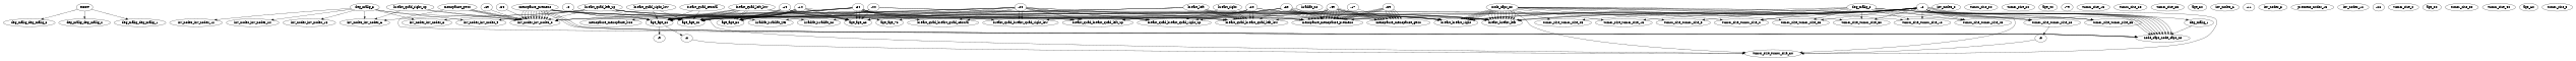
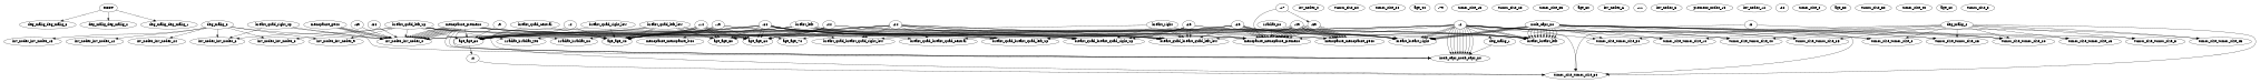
  digraph {
    ROOT
    deg_malig_deg_malig_3
    deg_malig_deg_malig_2
    deg_malig_deg_malig_1
    deg_malig_3
    inv_nodes_inv_nodes_0
    inv_nodes_inv_nodes_6
    inv_nodes_inv_nodes_9
    inv_nodes_inv_nodes_3
    inv_nodes_inv_nodes_15
    inv_nodes_inv_nodes_12
    inv_nodes_inv_nodes_24
    -2
    tumor_size_tumor_size_30
    breast_quad_breast_quad_left_low
    age_age_30
    tumor_size_tumor_size_20
    age_age_40
    menopause_menopause_premeno
    node_caps_node_caps_no
    breast_breast_left
    age_age_60
    tumor_size_tumor_size_0
    tumor_size_tumor_size_25
    breast_breast_right
    tumor_size_tumor_size_50
    tumor_size_tumor_size_10
    tumor_size_tumor_size_40
    tumor_size_tumor_size_35
    deg_malig_1
    -8
    inv_nodes_0
    -34
    breast_quad_breast_quad_right_up
    breast_quad_breast_quad_left_up
    age_age_50
    breast_quad_breast_quad_right_low
    breast_quad_breast_quad_central
    tumor_size_30
    breast_quad_left_low
    -39
    breast_quad_left_up
    irradiat_irradiat_no
    irradiat_irradiat_yes
    menopause_menopause_ge40
    -24
    age_age_70
    tumor_size_20
    -49
    age_40
    menopause_ge40
    node_caps_no
    tumor_size_tumor_size_15
    tumor_size_tumor_size_5
    tumor_size_tumor_size_45
    breast_left
    -69
    -59
    -79
    -19
    menopause_menopause_lt40
    tumor_size_15
    -4
    -29
    tumor_size_25
    -54
    -14
    -44
    tumor_size_35
    age_30
    menopause_premeno
    inv_nodes_6
    -11
    -5
    inv_nodes_3
    -17
    n77 [label=premeno_nodes_15]
    inv_nodes_12
    -26
    deg_malig_2
    breast_quad_right_up
    breast_right
    breast_quad_right_low
    breast_quad_central
    tumor_size_0
    age_50
    tumor_size_50
    tumor_size_40
    age_60
    -9
    tumor_size_5
    irradiat_no
    ROOT -> deg_malig_deg_malig_3
    ROOT -> deg_malig_deg_malig_2
    ROOT -> deg_malig_deg_malig_1
    deg_malig_3 -> inv_nodes_inv_nodes_0
    deg_malig_3 -> inv_nodes_inv_nodes_6
    deg_malig_3 -> inv_nodes_inv_nodes_9
    deg_malig_3 -> inv_nodes_inv_nodes_3
    deg_malig_3 -> inv_nodes_inv_nodes_15
    deg_malig_3 -> inv_nodes_inv_nodes_12
    deg_malig_3 -> inv_nodes_inv_nodes_24
    -2 -> tumor_size_tumor_size_30
    -2 -> breast_quad_breast_quad_left_low
    -2 -> age_age_30
    -2 -> tumor_size_tumor_size_20
    -2 -> age_age_40
    -2 -> menopause_menopause_premeno
    -2 -> node_caps_node_caps_no
    -2 -> node_caps_node_caps_no
    -2 -> node_caps_node_caps_no
    -2 -> node_caps_node_caps_no
    -2 -> node_caps_node_caps_no
    -2 -> node_caps_node_caps_no
    -2 -> node_caps_node_caps_no
    -2 -> node_caps_node_caps_no
    -2 -> node_caps_node_caps_no
    -2 -> breast_breast_left
    -2 -> breast_breast_left
    -2 -> breast_breast_left
    -2 -> age_age_60
    -2 -> tumor_size_tumor_size_0
    -2 -> tumor_size_tumor_size_25
    -2 -> breast_breast_right
    -2 -> breast_breast_right
    -2 -> breast_breast_right
    -2 -> tumor_size_tumor_size_50
    -2 -> tumor_size_tumor_size_10
    -2 -> tumor_size_tumor_size_40
    -2 -> tumor_size_tumor_size_35
    -2 -> deg_malig_1
    age_age_30 -> -8
    deg_malig_1 -> node_caps_node_caps_no
    -8 -> tumor_size_tumor_size_30
    -34 -> breast_quad_breast_quad_left_low
    -34 -> breast_quad_breast_quad_left_low
    -34 -> age_age_30
    -34 -> age_age_30
    -34 -> age_age_40
    -34 -> age_age_40
    -34 -> age_age_60
    -34 -> age_age_60
    -34 -> breast_quad_breast_quad_right_up
    -34 -> breast_quad_breast_quad_right_up
    -34 -> breast_quad_breast_quad_left_up
    -34 -> breast_quad_breast_quad_left_up
    -34 -> age_age_50
    -34 -> age_age_50
    -34 -> breast_quad_breast_quad_right_low
    -34 -> breast_quad_breast_quad_central
    breast_quad_left_low -> age_age_30
    breast_quad_left_low -> age_age_30
    breast_quad_left_low -> age_age_30
    breast_quad_left_low -> age_age_40
    breast_quad_left_low -> age_age_40
    breast_quad_left_low -> age_age_60
    breast_quad_left_low -> age_age_60
    breast_quad_left_low -> age_age_50
    breast_quad_left_low -> age_age_50
    -39 -> breast_quad_breast_quad_left_low
    -39 -> age_age_30
    -39 -> age_age_40
    -39 -> menopause_menopause_premeno
    -39 -> menopause_menopause_premeno
    -39 -> menopause_menopause_premeno
    -39 -> menopause_menopause_premeno
    -39 -> menopause_menopause_premeno
    -39 -> breast_breast_left
    -39 -> breast_breast_left
    -39 -> breast_breast_right
    -39 -> breast_breast_right
    -39 -> breast_quad_breast_quad_right_up
    -39 -> breast_quad_breast_quad_left_up
    breast_quad_left_up -> inv_nodes_inv_nodes_0
    breast_quad_left_up -> inv_nodes_inv_nodes_6
    breast_quad_left_up -> inv_nodes_inv_nodes_9
    breast_quad_left_up -> inv_nodes_inv_nodes_3
    breast_quad_left_up -> age_age_30
    breast_quad_left_up -> age_age_40
    breast_quad_left_up -> menopause_menopause_premeno
    breast_quad_left_up -> irradiat_irradiat_no
    breast_quad_left_up -> irradiat_irradiat_yes
    breast_quad_left_up -> menopause_menopause_ge40
    -24 -> breast_quad_breast_quad_left_low
    -24 -> breast_quad_breast_quad_left_low
    -24 -> age_age_30
    -24 -> age_age_40
    -24 -> age_age_60
    -24 -> breast_quad_breast_quad_right_up
    -24 -> breast_quad_breast_quad_right_up
    -24 -> breast_quad_breast_quad_left_up
    -24 -> breast_quad_breast_quad_left_up
    -24 -> age_age_50
    -24 -> breast_quad_breast_quad_right_low
    -24 -> breast_quad_breast_quad_right_low
    -24 -> breast_quad_breast_quad_central
    -24 -> age_age_70
    -49 -> inv_nodes_inv_nodes_0
    -49 -> menopause_menopause_premeno
    -49 -> menopause_menopause_premeno
    -49 -> menopause_menopause_premeno
    -49 -> menopause_menopause_premeno
    -49 -> menopause_menopause_premeno
    -49 -> menopause_menopause_premeno
    -49 -> menopause_menopause_premeno
    -49 -> breast_breast_left
    -49 -> breast_breast_right
    -49 -> irradiat_irradiat_no
    -49 -> irradiat_irradiat_yes
    -49 -> menopause_menopause_ge40
    -49 -> menopause_menopause_ge40
    -49 -> menopause_menopause_ge40
    menopause_ge40 -> inv_nodes_inv_nodes_0
    menopause_ge40 -> inv_nodes_inv_nodes_0
    menopause_ge40 -> inv_nodes_inv_nodes_0
    menopause_ge40 -> inv_nodes_inv_nodes_0
    menopause_ge40 -> node_caps_node_caps_no
    node_caps_no -> tumor_size_tumor_size_30
    node_caps_no -> tumor_size_tumor_size_20
    node_caps_no -> breast_breast_left
    node_caps_no -> breast_breast_left
    node_caps_no -> breast_breast_left
    node_caps_no -> breast_breast_left
    node_caps_no -> breast_breast_left
    node_caps_no -> breast_breast_left
    node_caps_no -> breast_breast_left
    node_caps_no -> breast_breast_left
    node_caps_no -> breast_breast_left
    node_caps_no -> breast_breast_left
    node_caps_no -> tumor_size_tumor_size_0
    node_caps_no -> tumor_size_tumor_size_25
    node_caps_no -> breast_breast_right
    node_caps_no -> breast_breast_right
    node_caps_no -> breast_breast_right
    node_caps_no -> breast_breast_right
    node_caps_no -> breast_breast_right
    node_caps_no -> breast_breast_right
    node_caps_no -> tumor_size_tumor_size_50
    node_caps_no -> tumor_size_tumor_size_10
    node_caps_no -> tumor_size_tumor_size_40
    node_caps_no -> tumor_size_tumor_size_35
    node_caps_no -> tumor_size_tumor_size_15
    node_caps_no -> tumor_size_tumor_size_5
    node_caps_no -> tumor_size_tumor_size_45
    breast_left -> inv_nodes_inv_nodes_0
    breast_left -> breast_quad_breast_quad_left_low
    breast_left -> breast_quad_breast_quad_left_low
    breast_left -> breast_quad_breast_quad_left_low
    breast_left -> breast_quad_breast_quad_left_low
    breast_left -> age_age_30
    breast_left -> age_age_40
    breast_left -> menopause_menopause_premeno
    -69 -> inv_nodes_inv_nodes_0
    -59 -> menopause_menopause_premeno
    -59 -> menopause_menopause_premeno
    -59 -> menopause_menopause_premeno
    -59 -> menopause_menopause_premeno
    -59 -> menopause_menopause_premeno
    -59 -> menopause_menopause_ge40
    -59 -> menopause_menopause_ge40
    -59 -> menopause_menopause_ge40
    -59 -> menopause_menopause_ge40
    -59 -> menopause_menopause_ge40
    -19 -> age_age_30
    -19 -> age_age_30
    -19 -> age_age_40
    -19 -> menopause_menopause_premeno
    -19 -> age_age_60
    -19 -> menopause_menopause_ge40
    -19 -> menopause_menopause_lt40
    -4 -> age_age_30
    -4 -> age_age_40
    -29 -> breast_quad_breast_quad_left_low
    -29 -> breast_quad_breast_quad_left_low
    -29 -> breast_breast_left
    -29 -> breast_breast_right
    -29 -> breast_quad_breast_quad_right_up
    -29 -> breast_quad_breast_quad_left_up
    -29 -> breast_quad_breast_quad_right_low
    -29 -> breast_quad_breast_quad_central
    -54 -> inv_nodes_inv_nodes_0
    -14 -> tumor_size_tumor_size_30
    -14 -> age_age_30
    -14 -> age_age_30
    -14 -> age_age_40
    -14 -> age_age_40
    -14 -> age_age_60
    -14 -> age_age_60
    -14 -> age_age_50
    -14 -> age_age_50
    -14 -> age_age_70
    -44 -> age_age_30
    -44 -> age_age_40
    -44 -> breast_breast_left
    -44 -> age_age_60
    -44 -> breast_breast_right
    -44 -> age_age_50
    menopause_premeno -> inv_nodes_inv_nodes_0
    menopause_premeno -> inv_nodes_inv_nodes_0
    menopause_premeno -> inv_nodes_inv_nodes_0
    menopause_premeno -> inv_nodes_inv_nodes_0
    menopause_premeno -> inv_nodes_inv_nodes_0
    menopause_premeno -> inv_nodes_inv_nodes_0
    menopause_premeno -> inv_nodes_inv_nodes_0
    menopause_premeno -> inv_nodes_inv_nodes_0
    menopause_premeno -> inv_nodes_inv_nodes_0
    menopause_premeno -> inv_nodes_inv_nodes_0
    menopause_premeno -> age_age_30
    menopause_premeno -> age_age_40
    menopause_premeno -> node_caps_node_caps_no
    menopause_premeno -> node_caps_node_caps_no
    menopause_premeno -> node_caps_node_caps_no
    menopause_premeno -> breast_breast_left
    menopause_premeno -> breast_breast_left
    menopause_premeno -> breast_breast_right
    menopause_premeno -> breast_breast_right
    -5 -> tumor_size_tumor_size_30
-   tumor_size_tumor_size_20 -> -5
+   -5 -> tumor_size_tumor_size_20
    -17 -> menopause_menopause_premeno
-   -17 -> menopause_menopause_ge40
+   -17 -> -59
    deg_malig_2 -> tumor_size_tumor_size_30
    deg_malig_2 -> tumor_size_tumor_size_20
    deg_malig_2 -> tumor_size_tumor_size_0
    deg_malig_2 -> tumor_size_tumor_size_25
    deg_malig_2 -> tumor_size_tumor_size_50
    deg_malig_2 -> tumor_size_tumor_size_10
    deg_malig_2 -> tumor_size_tumor_size_40
    deg_malig_2 -> tumor_size_tumor_size_35
    deg_malig_2 -> tumor_size_tumor_size_15
    deg_malig_2 -> tumor_size_tumor_size_5
    deg_malig_2 -> tumor_size_tumor_size_45
    breast_quad_right_up -> inv_nodes_inv_nodes_0
    breast_quad_right_up -> inv_nodes_inv_nodes_0
    breast_quad_right_up -> inv_nodes_inv_nodes_6
    breast_right -> inv_nodes_inv_nodes_0
    breast_right -> breast_quad_breast_quad_left_low
    breast_right -> breast_quad_breast_quad_left_low
    breast_right -> menopause_menopause_premeno
    breast_right -> breast_quad_breast_quad_right_up
    breast_quad_right_low -> age_age_30
    breast_quad_right_low -> age_age_40
    breast_quad_central -> age_age_30
    breast_quad_central -> age_age_40
-   age_age_30 -> -9
+   -9 -> age_age_30
    irradiat_no -> menopause_menopause_premeno
  }
